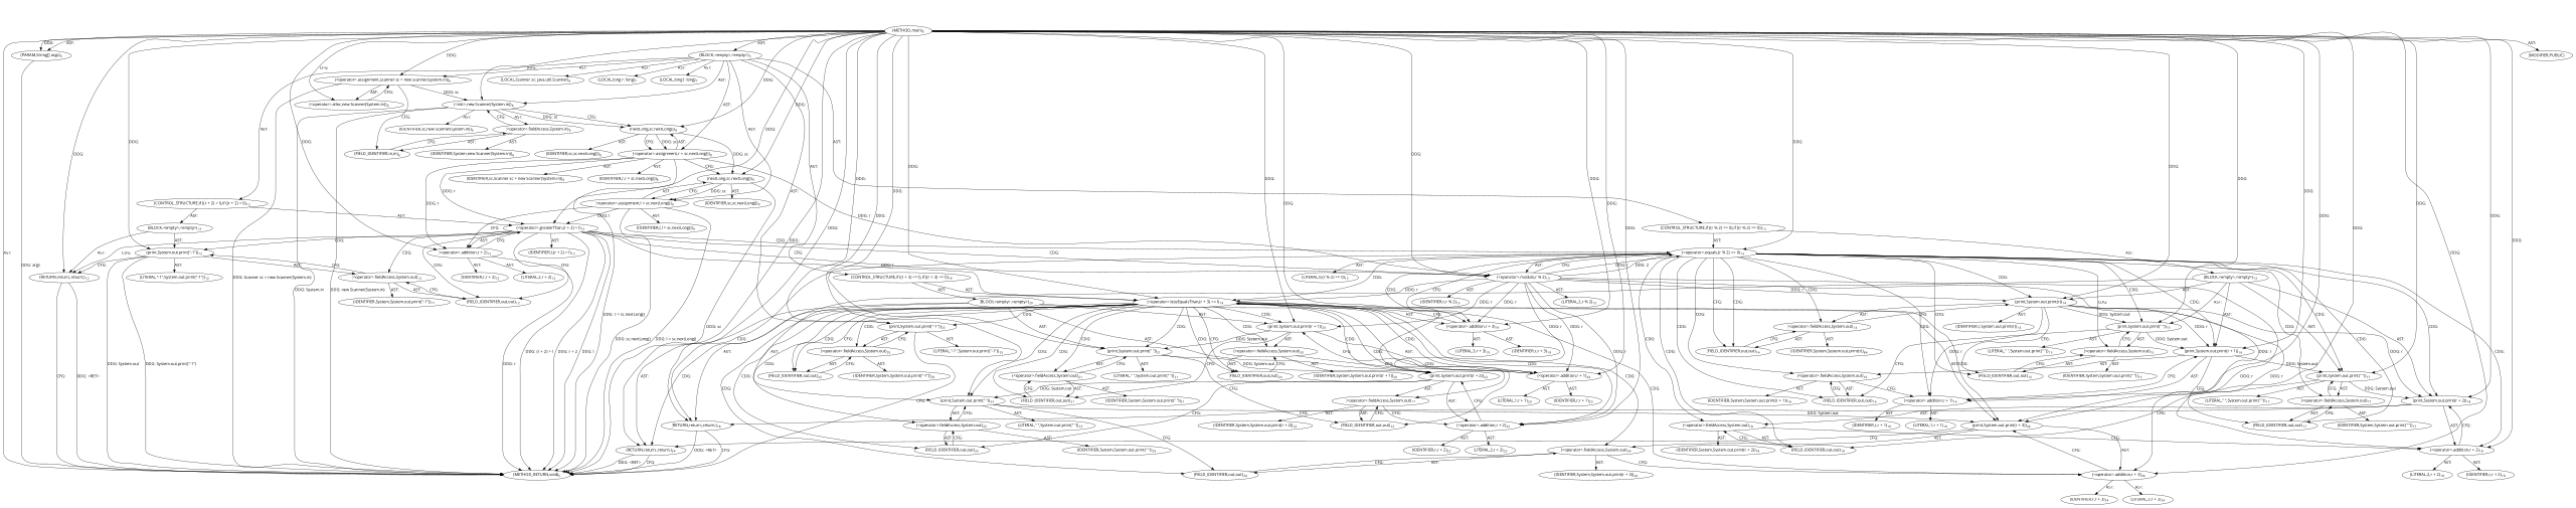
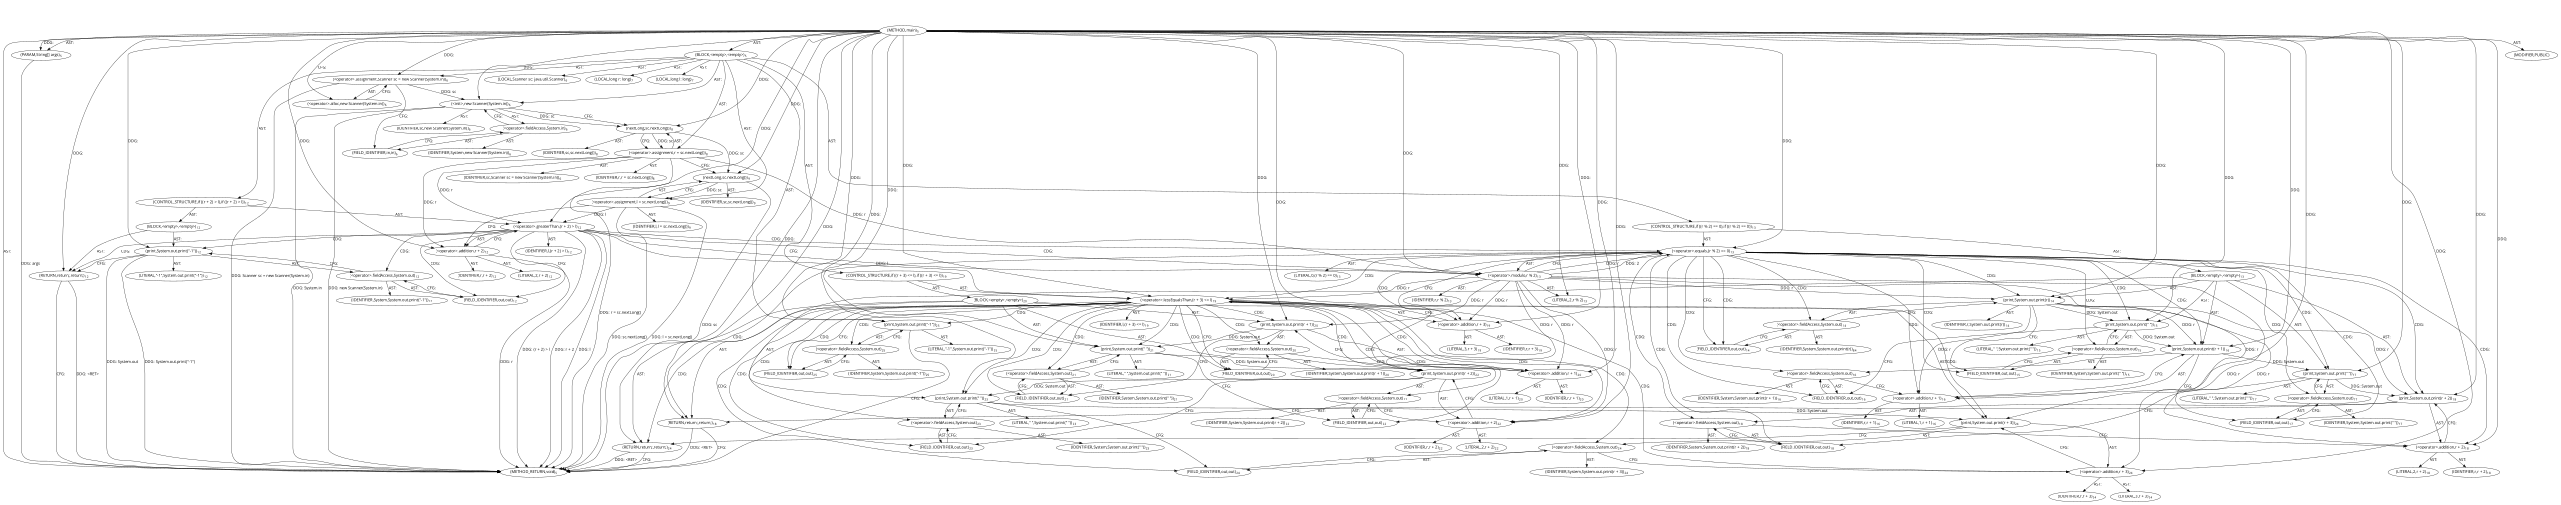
  digraph {
    fontname="Open Sans"
    node [fontname="Open Sans"]
    edge [fontname="Open Sans"]
    n1 [label=<(METHOD,main)<SUB>5</SUB>>]
    n2 [label=<(PARAM,String[] args)<SUB>5</SUB>>]
    n3 [label=<(BLOCK,&lt;empty&gt;,&lt;empty&gt;)<SUB>5</SUB>>]
    n4 [label=<(&lt;operator&gt;.assignment,Scanner sc = new Scanner(System.in))<SUB>6</SUB>>]
    n5 [label=<(&lt;operator&gt;.alloc,new Scanner(System.in))<SUB>6</SUB>>]
    n6 [label=<(&lt;init&gt;,new Scanner(System.in))<SUB>6</SUB>>]
    n7 [label=<(nextLong,sc.nextLong())<SUB>8</SUB>>]
    n8 [label=<(nextLong,sc.nextLong())<SUB>9</SUB>>]
    n9 [label=<(&lt;operator&gt;.greaterThan,(r + 2) &gt; l)<SUB>12</SUB>>]
    n10 [label=<(&lt;operator&gt;.addition,r + 2)<SUB>12</SUB>>]
    n11 [label=<(print,System.out.print(&quot;-1&quot;))<SUB>12</SUB>>]
    n12 [label=<(RETURN,return;,return;)<SUB>12</SUB>>]
    n13 [label=<(&lt;operator&gt;.equals,(r % 2) == 0)<SUB>13</SUB>>]
    n14 [label=<(&lt;operator&gt;.modulo,r % 2)<SUB>13</SUB>>]
    n15 [label=<(print,System.out.print(r))<SUB>14</SUB>>]
    n16 [label=<(print,System.out.print(&quot; &quot;))<SUB>15</SUB>>]
    n17 [label=<(print,System.out.print(r + 1))<SUB>16</SUB>>]
    n18 [label=<(&lt;operator&gt;.addition,r + 1)<SUB>16</SUB>>]
    n19 [label=<(print,System.out.print(&quot; &quot;))<SUB>17</SUB>>]
    n20 [label=<(print,System.out.print(r + 2))<SUB>18</SUB>>]
    n21 [label=<(&lt;operator&gt;.addition,r + 2)<SUB>18</SUB>>]
    n22 [label=<(RETURN,return;,return;)<SUB>18</SUB>>]
    n23 [label=<(&lt;operator&gt;.lessEqualsThan,(r + 3) &lt;= l)<SUB>19</SUB>>]
    n24 [label=<(&lt;operator&gt;.addition,r + 3)<SUB>19</SUB>>]
    n25 [label=<(print,System.out.print(r + 1))<SUB>20</SUB>>]
    n26 [label=<(&lt;operator&gt;.addition,r + 1)<SUB>20</SUB>>]
    n27 [label=<(print,System.out.print(&quot; &quot;))<SUB>21</SUB>>]
    n28 [label=<(print,System.out.print(r + 2))<SUB>22</SUB>>]
    n29 [label=<(&lt;operator&gt;.addition,r + 2)<SUB>22</SUB>>]
    n30 [label=<(print,System.out.print(&quot; &quot;))<SUB>23</SUB>>]
    n31 [label=<(print,System.out.print(r + 3))<SUB>24</SUB>>]
    n32 [label=<(&lt;operator&gt;.addition,r + 3)<SUB>24</SUB>>]
    n33 [label=<(RETURN,return;,return;)<SUB>24</SUB>>]
    n34 [label=<(print,System.out.print(&quot;-1&quot;))<SUB>25</SUB>>]
    n35 [label=<(MODIFIER,PUBLIC)>]
    n36 [label=<(METHOD_RETURN,void)<SUB>5</SUB>>]
    n37 [label=<(LOCAL,Scanner sc: java.util.Scanner)<SUB>6</SUB>>]
    n38 [label=<(LOCAL,long r: long)<SUB>7</SUB>>]
    n39 [label=<(LOCAL,long l: long)<SUB>7</SUB>>]
    n40 [label=<(&lt;operator&gt;.assignment,r = sc.nextLong())<SUB>8</SUB>>]
    n41 [label=<(&lt;operator&gt;.assignment,l = sc.nextLong())<SUB>9</SUB>>]
    n42 [label=<(CONTROL_STRUCTURE,if ((r + 2) &gt; l),if ((r + 2) &gt; l))<SUB>12</SUB>>]
    n43 [label=<(CONTROL_STRUCTURE,if ((r % 2) == 0),if ((r % 2) == 0))<SUB>13</SUB>>]
    n44 [label=<(CONTROL_STRUCTURE,if ((r + 3) &lt;= l),if ((r + 3) &lt;= l))<SUB>19</SUB>>]
    n45 [label=<(FIELD_IDENTIFIER,in,in)<SUB>6</SUB>>]
    n46 [label=<(IDENTIFIER,sc,new Scanner(System.in))<SUB>6</SUB>>]
    n47 [label=<(&lt;operator&gt;.fieldAccess,System.in)<SUB>6</SUB>>]
    n48 [label=<(IDENTIFIER,sc,sc.nextLong())<SUB>8</SUB>>]
    n49 [label=<(IDENTIFIER,sc,sc.nextLong())<SUB>9</SUB>>]
    n50 [label=<(IDENTIFIER,l,(r + 2) &gt; l)<SUB>12</SUB>>]
    n51 [label=<(&lt;operator&gt;.fieldAccess,System.out)<SUB>12</SUB>>]
    n52 [label=<(FIELD_IDENTIFIER,out,out)<SUB>12</SUB>>]
    n53 [label=<(IDENTIFIER,r,r + 2)<SUB>12</SUB>>]
    n54 [label=<(LITERAL,2,r + 2)<SUB>12</SUB>>]
    n55 [label=<(LITERAL,&quot;-1&quot;,System.out.print(&quot;-1&quot;))<SUB>12</SUB>>]
    n56 [label=<(LITERAL,0,(r % 2) == 0)<SUB>13</SUB>>]
    n57 [label=<(&lt;operator&gt;.fieldAccess,System.out)<SUB>14</SUB>>]
    n58 [label=<(FIELD_IDENTIFIER,out,out)<SUB>14</SUB>>]
    n59 [label=<(&lt;operator&gt;.fieldAccess,System.out)<SUB>15</SUB>>]
    n60 [label=<(FIELD_IDENTIFIER,out,out)<SUB>15</SUB>>]
    n61 [label=<(&lt;operator&gt;.fieldAccess,System.out)<SUB>16</SUB>>]
    n62 [label=<(FIELD_IDENTIFIER,out,out)<SUB>16</SUB>>]
    n63 [label=<(&lt;operator&gt;.fieldAccess,System.out)<SUB>17</SUB>>]
    n64 [label=<(FIELD_IDENTIFIER,out,out)<SUB>17</SUB>>]
    n65 [label=<(&lt;operator&gt;.fieldAccess,System.out)<SUB>18</SUB>>]
    n66 [label=<(FIELD_IDENTIFIER,out,out)<SUB>18</SUB>>]
    n67 [label=<(IDENTIFIER,r,r % 2)<SUB>13</SUB>>]
    n68 [label=<(LITERAL,2,r % 2)<SUB>13</SUB>>]
    n69 [label=<(IDENTIFIER,r,System.out.print(r))<SUB>14</SUB>>]
    n70 [label=<(LITERAL,&quot; &quot;,System.out.print(&quot; &quot;))<SUB>15</SUB>>]
    n71 [label=<(IDENTIFIER,r,r + 1)<SUB>16</SUB>>]
    n72 [label=<(LITERAL,1,r + 1)<SUB>16</SUB>>]
    n73 [label=<(LITERAL,&quot; &quot;,System.out.print(&quot; &quot;))<SUB>17</SUB>>]
    n74 [label=<(IDENTIFIER,r,r + 2)<SUB>18</SUB>>]
    n75 [label=<(LITERAL,2,r + 2)<SUB>18</SUB>>]
+   n76 [label=<(IDENTIFIER,l,(r + 3) &lt;= l)<SUB>19</SUB>>]
    n77 [label=<(&lt;operator&gt;.fieldAccess,System.out)<SUB>20</SUB>>]
    n78 [label=<(FIELD_IDENTIFIER,out,out)<SUB>20</SUB>>]
    n79 [label=<(&lt;operator&gt;.fieldAccess,System.out)<SUB>21</SUB>>]
    n80 [label=<(FIELD_IDENTIFIER,out,out)<SUB>21</SUB>>]
    n81 [label=<(&lt;operator&gt;.fieldAccess,System.out)<SUB>22</SUB>>]
    n82 [label=<(FIELD_IDENTIFIER,out,out)<SUB>22</SUB>>]
    n83 [label=<(&lt;operator&gt;.fieldAccess,System.out)<SUB>23</SUB>>]
    n84 [label=<(FIELD_IDENTIFIER,out,out)<SUB>23</SUB>>]
    n85 [label=<(&lt;operator&gt;.fieldAccess,System.out)<SUB>24</SUB>>]
    n86 [label=<(FIELD_IDENTIFIER,out,out)<SUB>24</SUB>>]
    n87 [label=<(&lt;operator&gt;.fieldAccess,System.out)<SUB>25</SUB>>]
    n88 [label=<(FIELD_IDENTIFIER,out,out)<SUB>25</SUB>>]
    n89 [label=<(IDENTIFIER,r,r + 3)<SUB>19</SUB>>]
    n90 [label=<(LITERAL,3,r + 3)<SUB>19</SUB>>]
    n91 [label=<(IDENTIFIER,r,r + 1)<SUB>20</SUB>>]
    n92 [label=<(LITERAL,1,r + 1)<SUB>20</SUB>>]
    n93 [label=<(LITERAL,&quot; &quot;,System.out.print(&quot; &quot;))<SUB>21</SUB>>]
    n94 [label=<(IDENTIFIER,r,r + 2)<SUB>22</SUB>>]
    n95 [label=<(LITERAL,2,r + 2)<SUB>22</SUB>>]
    n96 [label=<(LITERAL,&quot; &quot;,System.out.print(&quot; &quot;))<SUB>23</SUB>>]
    n97 [label=<(IDENTIFIER,r,r + 3)<SUB>24</SUB>>]
    n98 [label=<(LITERAL,3,r + 3)<SUB>24</SUB>>]
    n99 [label=<(LITERAL,&quot;-1&quot;,System.out.print(&quot;-1&quot;))<SUB>25</SUB>>]
    n100 [label=<(IDENTIFIER,sc,Scanner sc = new Scanner(System.in))<SUB>6</SUB>>]
    n101 [label=<(IDENTIFIER,r,r = sc.nextLong())<SUB>8</SUB>>]
    n102 [label=<(IDENTIFIER,l,l = sc.nextLong())<SUB>9</SUB>>]
    n103 [label=<(BLOCK,&lt;empty&gt;,&lt;empty&gt;)<SUB>12</SUB>>]
    n104 [label=<(BLOCK,&lt;empty&gt;,&lt;empty&gt;)<SUB>13</SUB>>]
    n105 [label=<(BLOCK,&lt;empty&gt;,&lt;empty&gt;)<SUB>20</SUB>>]
    n106 [label=<(IDENTIFIER,System,new Scanner(System.in))<SUB>6</SUB>>]
    n107 [label=<(IDENTIFIER,System,System.out.print(&quot;-1&quot;))<SUB>12</SUB>>]
    n108 [label=<(IDENTIFIER,System,System.out.print(r))<SUB>84</SUB>>]
    n109 [label=<(IDENTIFIER,System,System.out.print(&quot; &quot;))<SUB>15</SUB>>]
    n110 [label=<(IDENTIFIER,System,System.out.print(r + 1))<SUB>16</SUB>>]
    n111 [label=<(IDENTIFIER,System,System.out.print(&quot; &quot;))<SUB>17</SUB>>]
    n112 [label=<(IDENTIFIER,System,System.out.print(r + 2))<SUB>18</SUB>>]
    n113 [label=<(IDENTIFIER,System,System.out.print(r + 1))<SUB>20</SUB>>]
    n114 [label=<(IDENTIFIER,System,System.out.print(&quot; &quot;))<SUB>21</SUB>>]
    n115 [label=<(IDENTIFIER,System,System.out.print(r + 2))<SUB>22</SUB>>]
    n116 [label=<(IDENTIFIER,System,System.out.print(&quot; &quot;))<SUB>23</SUB>>]
    n117 [label=<(IDENTIFIER,System,System.out.print(r + 3))<SUB>24</SUB>>]
    n118 [label=<(IDENTIFIER,System,System.out.print(&quot;-1&quot;))<SUB>25</SUB>>]
    n1 -> n2 [label="AST: "]
    n1 -> n2 [label="DDG: "]
    n1 -> n3 [label="AST: "]
    n1 -> n4 [label="DDG: "]
    n1 -> n5 [label="CFG: "]
    n1 -> n6 [label="DDG: "]
    n1 -> n7 [label="DDG: "]
    n1 -> n8 [label="DDG: "]
    n1 -> n9 [label="DDG: "]
    n1 -> n10 [label="DDG: "]
    n1 -> n11 [label="DDG: "]
    n1 -> n12 [label="DDG: "]
    n1 -> n13 [label="DDG: "]
    n1 -> n14 [label="DDG: "]
    n1 -> n15 [label="DDG: "]
    n1 -> n16 [label="DDG: "]
    n1 -> n17 [label="DDG: "]
    n1 -> n18 [label="DDG: "]
    n1 -> n19 [label="DDG: "]
    n1 -> n20 [label="DDG: "]
    n1 -> n21 [label="DDG: "]
    n1 -> n22 [label="DDG: "]
    n1 -> n23 [label="DDG: "]
    n1 -> n24 [label="DDG: "]
    n1 -> n25 [label="DDG: "]
    n1 -> n26 [label="DDG: "]
    n1 -> n27 [label="DDG: "]
    n1 -> n28 [label="DDG: "]
    n1 -> n29 [label="DDG: "]
    n1 -> n30 [label="DDG: "]
-   n1 -> n31 [label="DDG: "]
+   n1 -> n68 [label="DDG: "]
    n1 -> n32 [label="DDG: "]
    n1 -> n33 [label="DDG: "]
    n1 -> n34 [label="DDG: "]
    n1 -> n35 [label="AST: "]
    n1 -> n36 [label="AST: "]
    n2 -> n36 [label="DDG: args"]
    n3 -> n4 [label="AST: "]
    n3 -> n6 [label="AST: "]
    n3 -> n34 [label="AST: "]
    n3 -> n37 [label="AST: "]
    n3 -> n38 [label="AST: "]
    n3 -> n39 [label="AST: "]
    n3 -> n40 [label="AST: "]
    n3 -> n41 [label="AST: "]
    n3 -> n42 [label="AST: "]
    n3 -> n43 [label="AST: "]
    n3 -> n44 [label="AST: "]
    n4 -> n5 [label="AST: "]
    n4 -> n6 [label="DDG: sc"]
    n4 -> n36 [label="DDG: Scanner sc = new Scanner(System.in)"]
    n4 -> n45 [label="CFG: "]
    n5 -> n4 [label="CFG: "]
    n6 -> n7 [label="CFG: "]
    n6 -> n7 [label="DDG: sc"]
    n6 -> n36 [label="DDG: System.in"]
    n6 -> n36 [label="DDG: new Scanner(System.in)"]
    n6 -> n46 [label="AST: "]
    n6 -> n47 [label="AST: "]
    n7 -> n8 [label="DDG: sc"]
    n7 -> n40 [label="CFG: "]
    n7 -> n40 [label="DDG: sc"]
    n7 -> n48 [label="AST: "]
    n8 -> n36 [label="DDG: sc"]
    n8 -> n41 [label="CFG: "]
    n8 -> n41 [label="DDG: sc"]
    n8 -> n49 [label="AST: "]
    n9 -> n10 [label="AST: "]
    n9 -> n11 [label="CDG: "]
    n9 -> n12 [label="CDG: "]
    n9 -> n13 [label="CDG: "]
    n9 -> n14 [label="CFG: "]
    n9 -> n14 [label="CDG: "]
    n9 -> n23 [label="DDG: l"]
    n9 -> n36 [label="DDG: r + 2"]
    n9 -> n36 [label="DDG: l"]
    n9 -> n36 [label="DDG: (r + 2) &gt; l"]
    n9 -> n50 [label="AST: "]
    n9 -> n51 [label="CDG: "]
    n9 -> n52 [label="CFG: "]
    n9 -> n52 [label="CDG: "]
    n10 -> n9 [label="CFG: "]
    n10 -> n36 [label="DDG: r"]
    n10 -> n53 [label="AST: "]
    n10 -> n54 [label="AST: "]
    n11 -> n12 [label="CFG: "]
    n11 -> n36 [label="DDG: System.out"]
    n11 -> n36 [label="DDG: System.out.print(&quot;-1&quot;)"]
    n11 -> n51 [label="AST: "]
    n11 -> n55 [label="AST: "]
    n12 -> n36 [label="CFG: "]
    n12 -> n36 [label="DDG: &lt;RET&gt;"]
    n13 -> n14 [label="AST: "]
    n13 -> n15 [label="CDG: "]
    n13 -> n16 [label="CDG: "]
    n13 -> n17 [label="CDG: "]
    n13 -> n18 [label="CDG: "]
    n13 -> n19 [label="CDG: "]
    n13 -> n20 [label="CDG: "]
    n13 -> n21 [label="CDG: "]
    n13 -> n22 [label="CDG: "]
    n13 -> n23 [label="CDG: "]
    n13 -> n24 [label="CFG: "]
    n13 -> n24 [label="CDG: "]
    n13 -> n56 [label="AST: "]
    n13 -> n57 [label="CDG: "]
    n13 -> n58 [label="CFG: "]
    n13 -> n58 [label="CDG: "]
    n13 -> n59 [label="CDG: "]
    n13 -> n60 [label="CDG: "]
    n13 -> n61 [label="CDG: "]
    n13 -> n62 [label="CDG: "]
    n13 -> n63 [label="CDG: "]
    n13 -> n64 [label="CDG: "]
    n13 -> n65 [label="CDG: "]
    n13 -> n66 [label="CDG: "]
    n14 -> n13 [label="CFG: "]
    n14 -> n13 [label="DDG: r"]
    n14 -> n13 [label="DDG: 2"]
    n14 -> n15 [label="DDG: r"]
    n14 -> n23 [label="DDG: r"]
    n14 -> n24 [label="DDG: r"]
    n14 -> n25 [label="DDG: r"]
    n14 -> n26 [label="DDG: r"]
    n14 -> n28 [label="DDG: r"]
    n14 -> n29 [label="DDG: r"]
    n14 -> n31 [label="DDG: r"]
    n14 -> n32 [label="DDG: r"]
    n14 -> n67 [label="AST: "]
    n14 -> n68 [label="AST: "]
    n15 -> n16 [label="DDG: System.out"]
    n15 -> n17 [label="DDG: r"]
    n15 -> n18 [label="DDG: r"]
    n15 -> n20 [label="DDG: r"]
    n15 -> n21 [label="DDG: r"]
    n15 -> n57 [label="AST: "]
    n15 -> n60 [label="CFG: "]
    n15 -> n69 [label="AST: "]
    n16 -> n17 [label="DDG: System.out"]
    n16 -> n59 [label="AST: "]
    n16 -> n62 [label="CFG: "]
    n16 -> n70 [label="AST: "]
    n17 -> n18 [label="AST: "]
    n17 -> n19 [label="DDG: System.out"]
    n17 -> n61 [label="AST: "]
    n17 -> n64 [label="CFG: "]
    n18 -> n17 [label="CFG: "]
    n18 -> n71 [label="AST: "]
    n18 -> n72 [label="AST: "]
    n19 -> n20 [label="DDG: System.out"]
    n19 -> n63 [label="AST: "]
    n19 -> n66 [label="CFG: "]
    n19 -> n73 [label="AST: "]
    n20 -> n21 [label="AST: "]
    n20 -> n22 [label="CFG: "]
    n20 -> n65 [label="AST: "]
    n21 -> n20 [label="CFG: "]
    n21 -> n74 [label="AST: "]
    n21 -> n75 [label="AST: "]
    n22 -> n36 [label="CFG: "]
    n22 -> n36 [label="DDG: &lt;RET&gt;"]
    n23 -> n24 [label="AST: "]
    n23 -> n25 [label="CDG: "]
    n23 -> n26 [label="CDG: "]
    n23 -> n27 [label="CDG: "]
    n23 -> n28 [label="CDG: "]
    n23 -> n29 [label="CDG: "]
    n23 -> n30 [label="CDG: "]
    n23 -> n31 [label="CDG: "]
    n23 -> n32 [label="CDG: "]
    n23 -> n33 [label="CDG: "]
    n23 -> n34 [label="CDG: "]
+   n23 -> n76 [label="AST: "]
    n23 -> n77 [label="CDG: "]
    n23 -> n78 [label="CFG: "]
    n23 -> n78 [label="CDG: "]
    n23 -> n79 [label="CDG: "]
    n23 -> n80 [label="CDG: "]
    n23 -> n81 [label="CDG: "]
    n23 -> n82 [label="CDG: "]
    n23 -> n83 [label="CDG: "]
    n23 -> n84 [label="CDG: "]
    n23 -> n85 [label="CDG: "]
    n23 -> n86 [label="CDG: "]
    n23 -> n87 [label="CDG: "]
    n23 -> n88 [label="CFG: "]
    n23 -> n88 [label="CDG: "]
    n24 -> n23 [label="CFG: "]
    n24 -> n89 [label="AST: "]
    n24 -> n90 [label="AST: "]
    n25 -> n26 [label="AST: "]
    n25 -> n27 [label="DDG: System.out"]
    n25 -> n77 [label="AST: "]
    n25 -> n80 [label="CFG: "]
    n26 -> n25 [label="CFG: "]
    n26 -> n91 [label="AST: "]
    n26 -> n92 [label="AST: "]
    n27 -> n28 [label="DDG: System.out"]
    n27 -> n79 [label="AST: "]
    n27 -> n82 [label="CFG: "]
    n27 -> n93 [label="AST: "]
    n28 -> n29 [label="AST: "]
    n28 -> n30 [label="DDG: System.out"]
    n28 -> n81 [label="AST: "]
    n28 -> n84 [label="CFG: "]
    n29 -> n28 [label="CFG: "]
    n29 -> n94 [label="AST: "]
    n29 -> n95 [label="AST: "]
    n30 -> n31 [label="DDG: System.out"]
    n30 -> n83 [label="AST: "]
    n30 -> n86 [label="CFG: "]
    n30 -> n96 [label="AST: "]
    n31 -> n32 [label="AST: "]
    n31 -> n33 [label="CFG: "]
    n31 -> n85 [label="AST: "]
    n32 -> n31 [label="CFG: "]
    n32 -> n97 [label="AST: "]
    n32 -> n98 [label="AST: "]
    n33 -> n36 [label="CFG: "]
    n33 -> n36 [label="DDG: &lt;RET&gt;"]
    n34 -> n36 [label="CFG: "]
    n34 -> n87 [label="AST: "]
    n34 -> n99 [label="AST: "]
    n40 -> n7 [label="AST: "]
    n40 -> n8 [label="CFG: "]
    n40 -> n9 [label="DDG: r"]
    n40 -> n10 [label="DDG: r"]
    n40 -> n14 [label="DDG: r"]
    n40 -> n36 [label="DDG: r = sc.nextLong()"]
    n40 -> n100 [label="AST: "]
    n40 -> n101 [label="AST: "]
    n41 -> n8 [label="AST: "]
    n41 -> n9 [label="DDG: l"]
    n41 -> n10 [label="CFG: "]
    n41 -> n36 [label="DDG: sc.nextLong()"]
    n41 -> n36 [label="DDG: l = sc.nextLong()"]
    n41 -> n102 [label="AST: "]
    n42 -> n9 [label="AST: "]
    n42 -> n103 [label="AST: "]
    n43 -> n13 [label="AST: "]
    n43 -> n104 [label="AST: "]
    n44 -> n23 [label="AST: "]
    n44 -> n105 [label="AST: "]
    n45 -> n47 [label="CFG: "]
    n47 -> n6 [label="CFG: "]
    n47 -> n45 [label="AST: "]
    n47 -> n106 [label="AST: "]
    n51 -> n11 [label="CFG: "]
    n51 -> n52 [label="AST: "]
    n51 -> n107 [label="AST: "]
    n52 -> n51 [label="CFG: "]
    n57 -> n15 [label="CFG: "]
    n57 -> n58 [label="AST: "]
    n57 -> n108 [label="AST: "]
    n58 -> n57 [label="CFG: "]
    n59 -> n16 [label="CFG: "]
    n59 -> n60 [label="AST: "]
    n59 -> n109 [label="AST: "]
    n60 -> n59 [label="CFG: "]
    n61 -> n18 [label="CFG: "]
    n61 -> n62 [label="AST: "]
    n61 -> n110 [label="AST: "]
    n62 -> n61 [label="CFG: "]
    n63 -> n19 [label="CFG: "]
    n63 -> n64 [label="AST: "]
    n63 -> n111 [label="AST: "]
    n64 -> n63 [label="CFG: "]
    n65 -> n21 [label="CFG: "]
    n65 -> n66 [label="AST: "]
    n65 -> n112 [label="AST: "]
    n66 -> n65 [label="CFG: "]
    n77 -> n26 [label="CFG: "]
    n77 -> n78 [label="AST: "]
    n77 -> n113 [label="AST: "]
    n78 -> n77 [label="CFG: "]
    n79 -> n27 [label="CFG: "]
    n79 -> n80 [label="AST: "]
    n79 -> n114 [label="AST: "]
    n80 -> n79 [label="CFG: "]
    n81 -> n29 [label="CFG: "]
    n81 -> n82 [label="AST: "]
    n81 -> n115 [label="AST: "]
    n82 -> n81 [label="CFG: "]
    n83 -> n30 [label="CFG: "]
    n83 -> n84 [label="AST: "]
    n83 -> n116 [label="AST: "]
    n84 -> n83 [label="CFG: "]
    n85 -> n32 [label="CFG: "]
    n85 -> n86 [label="AST: "]
    n85 -> n117 [label="AST: "]
    n86 -> n85 [label="CFG: "]
    n87 -> n34 [label="CFG: "]
    n87 -> n88 [label="AST: "]
    n87 -> n118 [label="AST: "]
    n88 -> n87 [label="CFG: "]
    n103 -> n11 [label="AST: "]
    n103 -> n12 [label="AST: "]
    n104 -> n15 [label="AST: "]
    n104 -> n16 [label="AST: "]
    n104 -> n17 [label="AST: "]
    n104 -> n19 [label="AST: "]
    n104 -> n20 [label="AST: "]
    n104 -> n22 [label="AST: "]
    n105 -> n25 [label="AST: "]
    n105 -> n27 [label="AST: "]
    n105 -> n28 [label="AST: "]
    n105 -> n30 [label="AST: "]
    n105 -> n31 [label="AST: "]
    n105 -> n33 [label="AST: "]
  }
